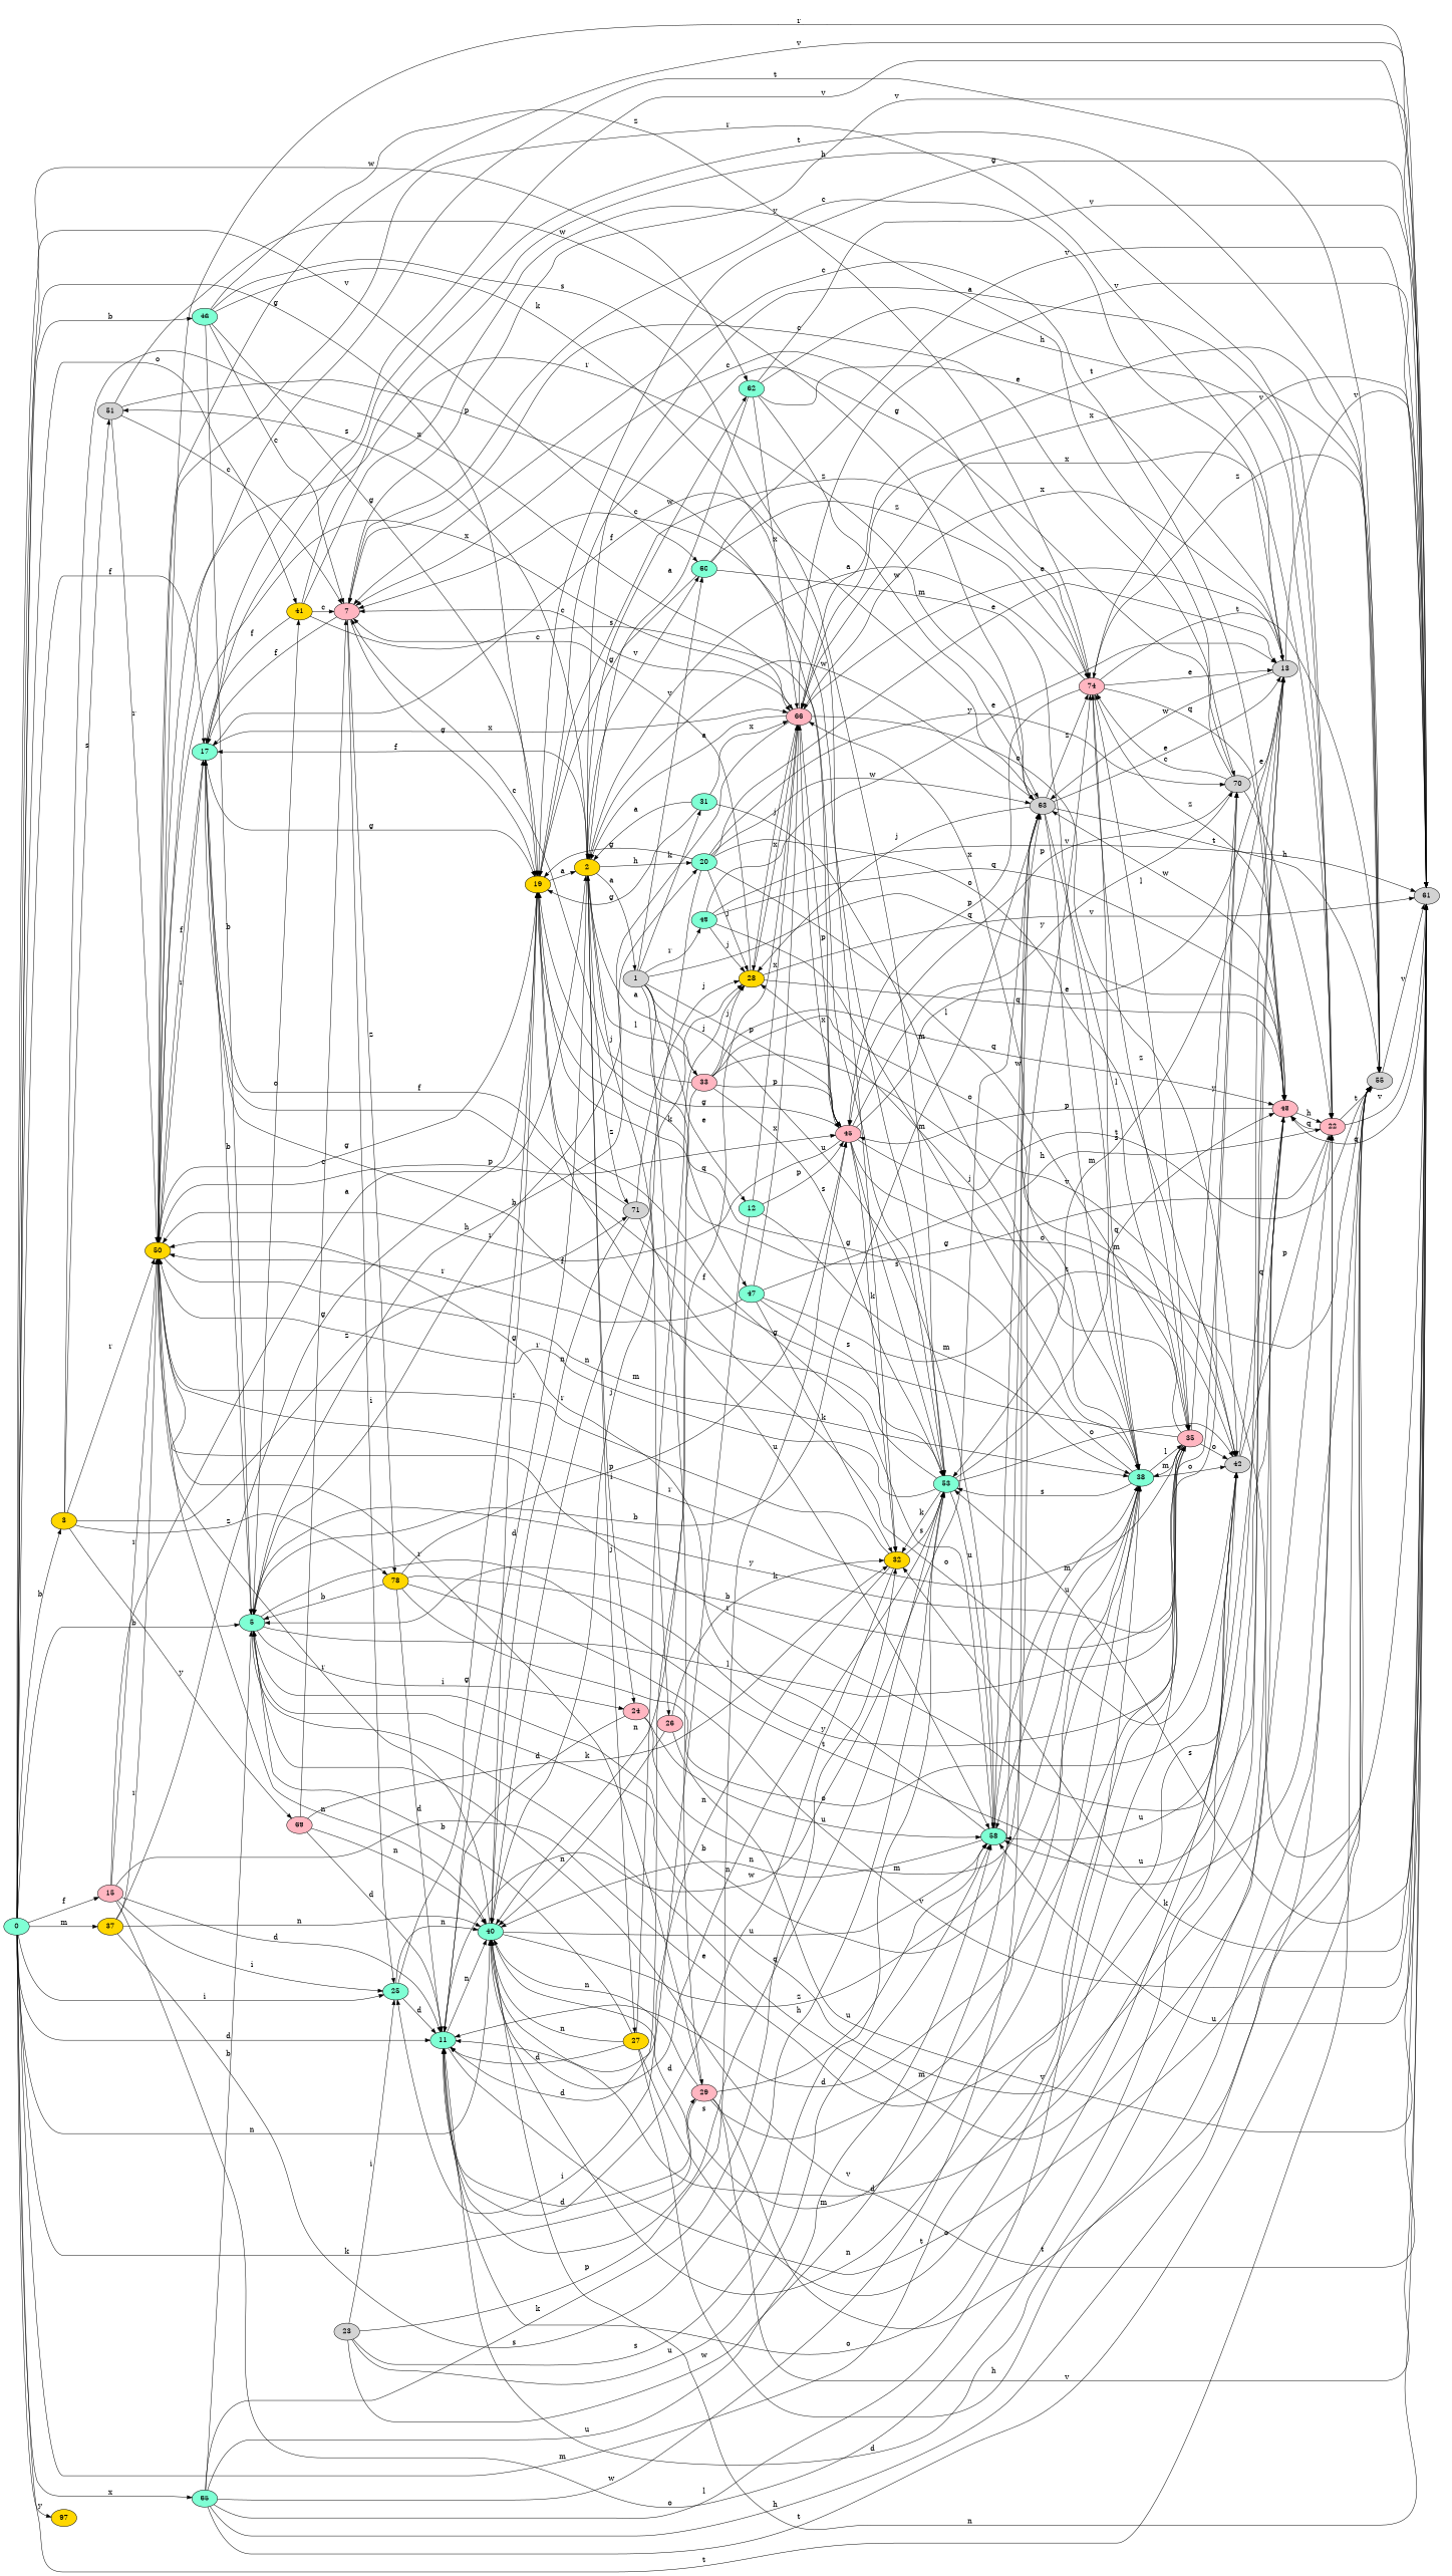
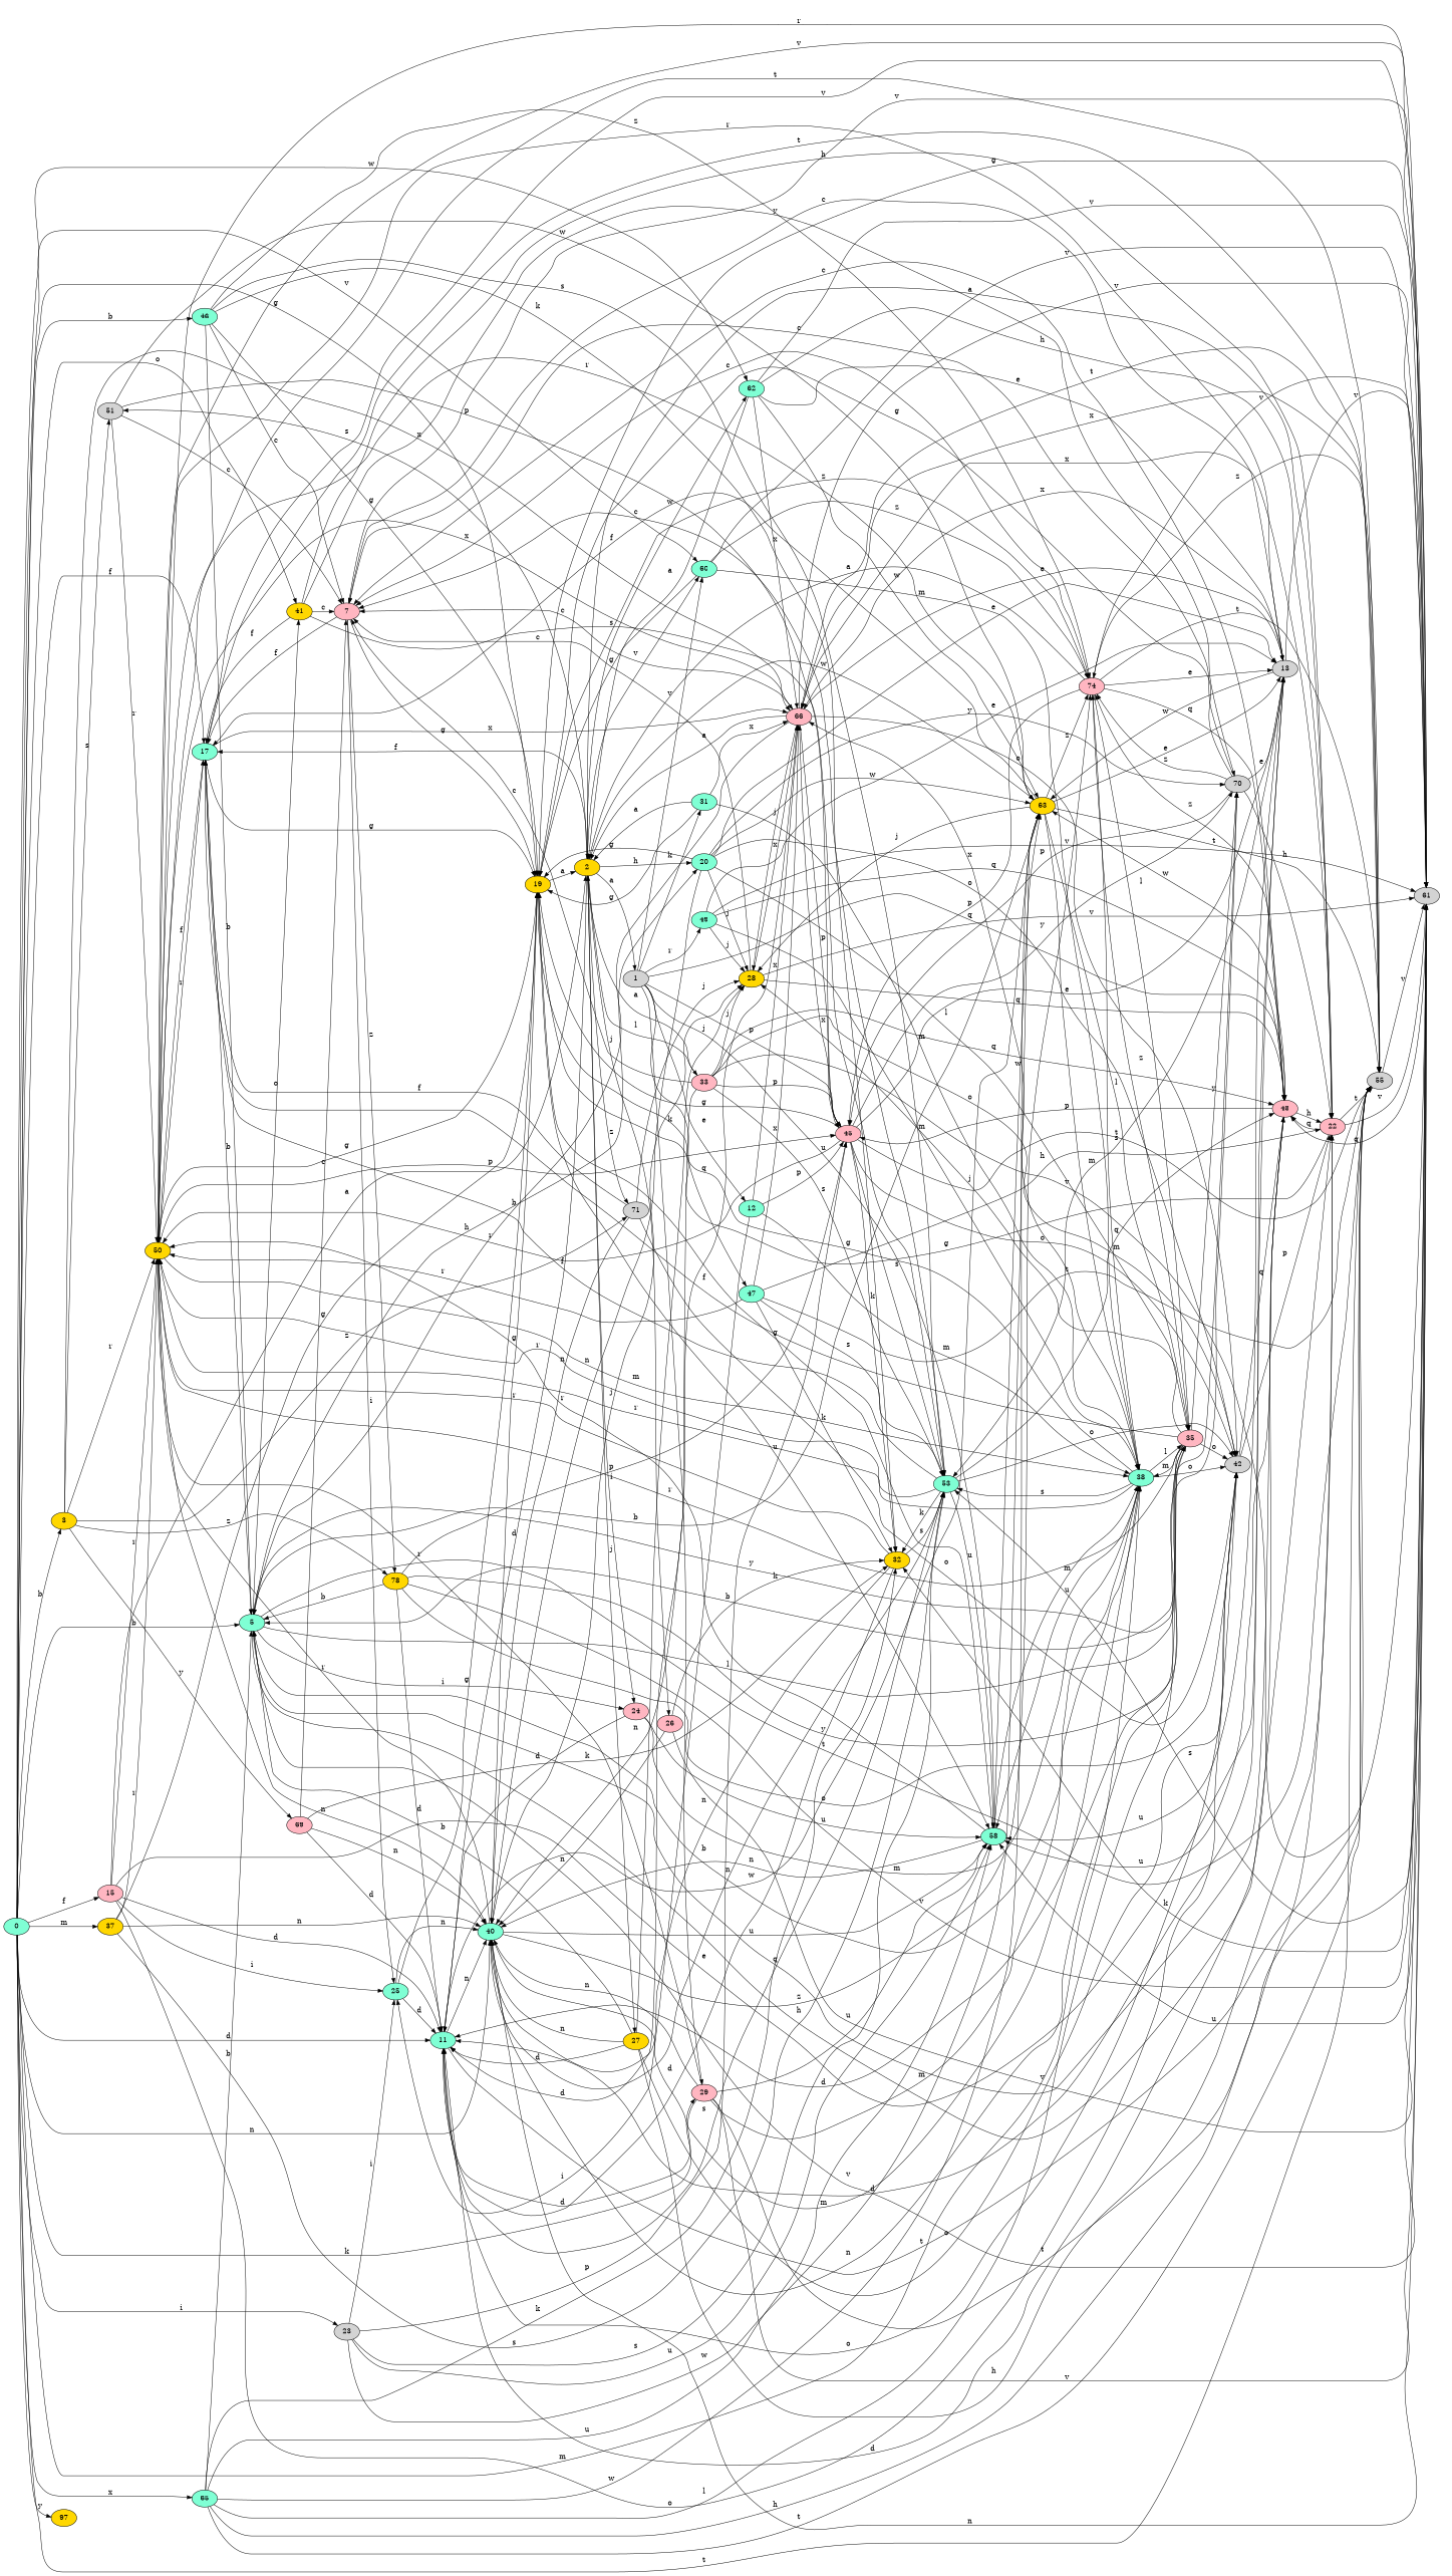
  strict digraph {
    rankdir=LR
    node [fillcolor=aquamarine style=filled]
    3 [fillcolor=gold]
    0
    5
    11
    15 [fillcolor=lightpink]
    17
    19 [fillcolor=gold]
    23 [fillcolor=lightgrey]
    29 [fillcolor=lightpink]
    37 [fillcolor=gold]
    38
    40
    41 [fillcolor=gold]
    46
    55 [fillcolor=lightgrey]
    60
    62
    65
    n19 [fillcolor=gold label=97]
    51 [fillcolor=lightgrey]
    71 [fillcolor=lightgrey]
    50 [fillcolor=gold]
    66 [fillcolor=lightpink]
    69 [fillcolor=lightpink]
    n25 [fillcolor=gold label=78]
    24 [fillcolor=lightpink]
    48 [fillcolor=lightpink]
    20
    22 [fillcolor=lightpink]
    35 [fillcolor=lightpink]
    61 [fillcolor=lightgrey]
    70 [fillcolor=lightgrey]
-   63 [fillcolor=lightgrey]
+   63 [fillcolor=gold]
    42 [fillcolor=lightgrey]
    53
    2 [fillcolor=gold]
    25
    13 [fillcolor=lightgrey]
    58
    74 [fillcolor=lightpink]
    45 [fillcolor=lightpink]
    28 [fillcolor=gold]
    7 [fillcolor=lightpink]
    32 [fillcolor=gold]
    1 [fillcolor=lightgrey]
    12
    31
    47
    49
    26 [fillcolor=lightpink]
    27 [fillcolor=gold]
    33 [fillcolor=lightpink]
    3 -> 51 [label=s]
    3 -> 71 [label=z]
    3 -> 50 [label=r]
    3 -> 66 [label=x]
    3 -> 69 [label=y]
    3 -> n25 [label=z]
    0 -> 3 [label=b]
    0 -> 5 [label=b]
    0 -> 11 [label=d]
    0 -> 15 [label=f]
    0 -> 17 [label=f]
    0 -> 19 [label=g]
-   0 -> 25 [label=i]
+   0 -> 23 [label=i]
    0 -> 29 [label=k]
    0 -> 37 [label=m]
    0 -> 38 [label=m]
    0 -> 40 [label=n]
    0 -> 41 [label=o]
    0 -> 46 [label=b]
    0 -> 55 [label=t]
    0 -> 60 [label=v]
    0 -> 62 [label=w]
    0 -> 65 [label=x]
    0 -> n19 [label=y]
    5 -> 41 [label=o]
    5 -> 55 [label=t]
    5 -> 24 [label=i]
    5 -> 48 [label=q]
    5 -> 20 [label=h]
    5 -> 22 [label=h]
    5 -> 35 [label=l]
    5 -> 61 [label=v]
    5 -> 70 [label=y]
    11 -> 40 [label=n]
    11 -> 55 [label=t]
    11 -> 63 [label=w]
    11 -> 42 [label=o]
    11 -> 53 [label=s]
    15 -> 11 [label=d]
    15 -> 50 [label=r]
    15 -> 42 [label=o]
    15 -> 2 [label=a]
    15 -> 25 [label=i]
    15 -> 13 [label=e]
    17 -> 5 [label=b]
    17 -> 19 [label=g]
    17 -> 55 [label=t]
    17 -> 50 [label=r]
    17 -> 66 [label=x]
    17 -> 61 [label=v]
    19 -> 2 [label=a]
    19 -> 58 [label=u]
    19 -> 74 [label=z]
    23 -> 63 [label=w]
    23 -> 53 [label=s]
    23 -> 25 [label=i]
    23 -> 58 [label=u]
    23 -> 45 [label=p]
    29 -> 11 [label=d]
    29 -> 38 [label=m]
    29 -> 40 [label=n]
    29 -> 55 [label=t]
    29 -> 50 [label=r]
    29 -> 61 [label=v]
    29 -> 58 [label=u]
    37 -> 19 [label=g]
    37 -> 40 [label=n]
    37 -> 50 [label=r]
    37 -> 53 [label=s]
    38 -> 5 [label=b]
    38 -> 19 [label=g]
-   48 -> 50 [label=r]
+   38 -> 50 [label=r]
    38 -> 66 [label=x]
    38 -> 35 [label=l]
    38 -> 42 [label=o]
    38 -> 53 [label=s]
    38 -> 58 [label=u]
    40 -> 19 [label=g]
    40 -> 38 [label=m]
    40 -> 50 [label=r]
    40 -> 58 [label=u]
    40 -> 74 [label=z]
    40 -> 28 [label=j]
    41 -> 17 [label=f]
    41 -> 22 [label=h]
    41 -> 70 [label=y]
    41 -> 53 [label=s]
    41 -> 7 [label=c]
    46 -> 5 [label=b]
    46 -> 19 [label=g]
    46 -> 53 [label=s]
    46 -> 74 [label=z]
    46 -> 7 [label=c]
    46 -> 32 [label=k]
    55 -> 66 [label=x]
    55 -> 61 [label=v]
    55 -> 74 [label=z]
    60 -> 19 [label=g]
    60 -> 38 [label=m]
    60 -> 61 [label=v]
    60 -> 74 [label=z]
    62 -> 66 [label=x]
    62 -> 22 [label=h]
    62 -> 61 [label=v]
    62 -> 63 [label=w]
    62 -> 2 [label=a]
    62 -> 13 [label=e]
    65 -> 5 [label=b]
    65 -> 55 [label=t]
    65 -> 22 [label=h]
    65 -> 35 [label=l]
    65 -> 63 [label=w]
    65 -> 58 [label=u]
    65 -> 32 [label=k]
    51 -> 50 [label=r]
    51 -> 63 [label=w]
    51 -> 45 [label=p]
    51 -> 7 [label=c]
    71 -> 17 [label=f]
    71 -> 40 [label=n]
    71 -> 42 [label=o]
    71 -> 28 [label=j]
    50 -> 17 [label=f]
    50 -> 19 [label=g]
    50 -> 38 [label=m]
    50 -> 40 [label=n]
    50 -> 55 [label=t]
    50 -> 66 [label=x]
    50 -> 61 [label=v]
    50 -> 45 [label=p]
    66 -> 5 [label=b]
    66 -> 40 [label=n]
    66 -> 55 [label=t]
    66 -> 61 [label=v]
    66 -> 42 [label=o]
    66 -> 2 [label=a]
    66 -> 13 [label=e]
    66 -> 45 [label=p]
    66 -> 28 [label=j]
    66 -> 7 [label=c]
    69 -> 11 [label=d]
    69 -> 40 [label=n]
    69 -> 7 [label=c]
    69 -> 32 [label=k]
    n25 -> 5 [label=b]
    n25 -> 11 [label=d]
    n25 -> 61 [label=v]
    n25 -> 70 [label=y]
    n25 -> 42 [label=o]
    n25 -> 45 [label=p]
    24 -> 11 [label=d]
    24 -> 38 [label=m]
    24 -> 58 [label=u]
    48 -> 11 [label=d]
    48 -> 22 [label=h]
    48 -> 63 [label=w]
    48 -> 58 [label=u]
    48 -> 74 [label=z]
    48 -> 45 [label=p]
    48 -> 7 [label=c]
    20 -> 19 [label=g]
    20 -> 40 [label=n]
    20 -> 35 [label=l]
    20 -> 70 [label=y]
    20 -> 63 [label=w]
    20 -> 42 [label=o]
    20 -> 13 [label=e]
    20 -> 28 [label=j]
    22 -> 19 [label=g]
    22 -> 55 [label=t]
    22 -> 66 [label=x]
    22 -> 48 [label=q]
    22 -> 61 [label=v]
    22 -> 2 [label=a]
    35 -> 5 [label=b]
    35 -> 11 [label=d]
    35 -> 17 [label=f]
    35 -> 38 [label=m]
    35 -> 40 [label=n]
    35 -> 50 [label=r]
    35 -> 70 [label=y]
    35 -> 42 [label=o]
    35 -> 74 [label=z]
    35 -> 28 [label=j]
    61 -> 19 [label=g]
    61 -> 40 [label=n]
    61 -> 50 [label=r]
    61 -> 48 [label=q]
    61 -> 53 [label=s]
    61 -> 58 [label=u]
    61 -> 32 [label=k]
    70 -> 19 [label=g]
    70 -> 22 [label=h]
    70 -> 13 [label=e]
-   70 -> 74 [label=c]
+   70 -> 74 [label=z]
    70 -> 45 [label=p]
    70 -> 7 [label=c]
    63 -> 5 [label=b]
    63 -> 17 [label=f]
    63 -> 38 [label=m]
    63 -> 55 [label=t]
    63 -> 50 [label=r]
    63 -> 35 [label=l]
    63 -> 13 [label=e]
    63 -> 74 [label=z]
    63 -> 28 [label=j]
    42 -> 48 [label=q]
    42 -> 22 [label=p]
    53 -> 17 [label=f]
    53 -> 40 [label=n]
    53 -> 50 [label=r]
    53 -> 48 [label=q]
    53 -> 42 [label=o]
    53 -> 58 [label=u]
    53 -> 7 [label=c]
    53 -> 32 [label=k]
    2 -> 11 [label=d]
    2 -> 17 [label=f]
    2 -> 60 [label=v]
    2 -> 62 [label=w]
    2 -> 51 [label=s]
    2 -> 71 [label=z]
    2 -> 24 [label=i]
    2 -> 20 [label=h]
    2 -> 63 [label=w]
    2 -> 1 [label=a]
    2 -> 26 [label=j]
    2 -> 27 [label=j]
    2 -> 33 [label=l]
    25 -> 11 [label=d]
    25 -> 19 [label=g]
    25 -> 40 [label=n]
    13 -> 11 [label=d]
    13 -> 50 [label=r]
    13 -> 66 [label=x]
    13 -> 61 [label=v]
    13 -> 63 [label=w]
    13 -> 53 [label=s]
    13 -> 58 [label=u]
    13 -> 7 [label=c]
    58 -> 19 [label=g]
    58 -> 38 [label=m]
    58 -> 40 [label=n]
    58 -> 50 [label=r]
    58 -> 63 [label=w]
    74 -> 38 [label=m]
    74 -> 55 [label=t]
    74 -> 48 [label=q]
    74 -> 35 [label=l]
    74 -> 61 [label=v]
    74 -> 2 [label=a]
    74 -> 13 [label=e]
    74 -> 45 [label=p]
    74 -> 7 [label=c]
    45 -> 19 [label=g]
    45 -> 55 [label=t]
    45 -> 50 [label=r]
    45 -> 66 [label=x]
    45 -> 70 [label=y]
    45 -> 42 [label=o]
    45 -> 53 [label=s]
    45 -> 13 [label=e]
    45 -> 32 [label=k]
    28 -> 66 [label=x]
    28 -> 48 [label=q]
    28 -> 61 [label=v]
    28 -> 7 [label=c]
    7 -> 17 [label=f]
    7 -> 19 [label=g]
    7 -> n25 [label=z]
    7 -> 61 [label=v]
    7 -> 25 [label=i]
    32 -> 11 [label=d]
    32 -> 40 [label=n]
    32 -> 50 [label=r]
    32 -> 53 [label=s]
    1 -> 29 [label=k]
    1 -> 60 [label=v]
    1 -> 48 [label=q]
    1 -> 58 [label=u]
    1 -> 45 [label=p]
    1 -> 12 [label=e]
    1 -> 31 [label=k]
    1 -> 47 [label=q]
    1 -> 49 [label=r]
    12 -> 38 [label=m]
    12 -> 66 [label=x]
    12 -> 25 [label=i]
    12 -> 45 [label=p]
    31 -> 19 [label=g]
    31 -> 38 [label=m]
    31 -> 66 [label=x]
    31 -> 2 [label=a]
    47 -> 55 [label=t]
    47 -> 50 [label=r]
    47 -> 66 [label=x]
    47 -> 22 [label=h]
    47 -> 53 [label=s]
    47 -> 32 [label=k]
    49 -> 38 [label=m]
    49 -> 48 [label=q]
    49 -> 61 [label=v]
    49 -> 13 [label=e]
    49 -> 28 [label=j]
    26 -> 40 [label=n]
    26 -> 61 [label=v]
    26 -> 32 [label=k]
    27 -> 5 [label=b]
    27 -> 11 [label=d]
    27 -> 40 [label=n]
    27 -> 22 [label=h]
    27 -> 42 [label=o]
    27 -> 28 [label=j]
    33 -> 11 [label=d]
    33 -> 48 [label=q]
    33 -> 61 [label=v]
    33 -> 42 [label=o]
    33 -> 53 [label=s]
    33 -> 2 [label=a]
    33 -> 45 [label=p]
    33 -> 28 [label=j]
    33 -> 7 [label=c]
  }
